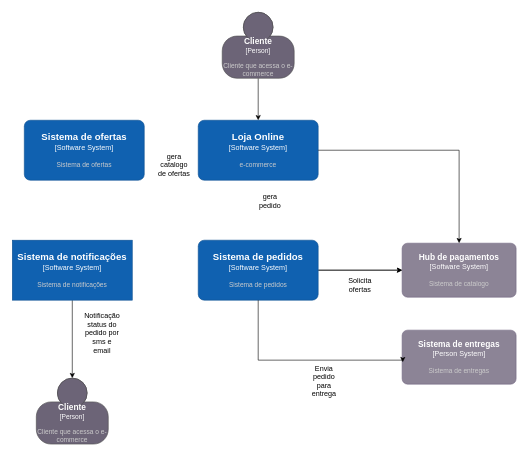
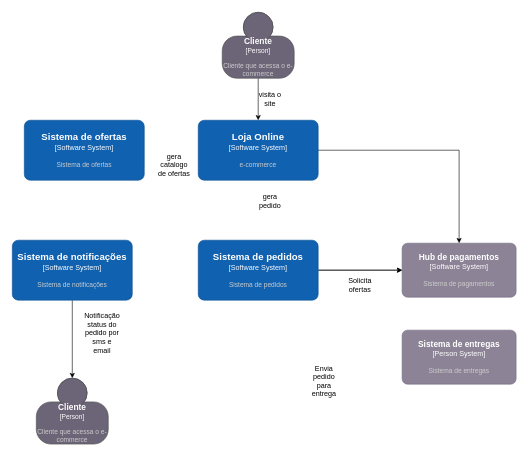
  <mxCell id="0" />
  <mxCell id="1" parent="0" />
  <mxCell id="2" value="&lt;font style=&quot;font-size: 16px&quot;&gt;&lt;b&gt;Loja Online&lt;/b&gt;&lt;/font&gt;&lt;div&gt;[Software System]&lt;/div&gt;&lt;br&gt;&lt;div&gt;&lt;font style=&quot;font-size: 11px&quot;&gt;&lt;font color=&quot;#cccccc&quot;&gt;e-commerce&lt;/font&gt;&lt;/div&gt;" style="rounded=1;whiteSpace=wrap;html=1;labelBackgroundColor=none;fillColor=#1061B0;fontColor=#ffffff;align=center;arcSize=10;strokeColor=#0D5091;metaEdit=1;resizable=1;points=[[0.25,0,0],[0.5,0,0],[0.75,0,0],[1,0.25,0],[1,0.5,0],[1,0.75,0],[0.75,1,0],[0.5,1,0],[0.25,1,0],[0,0.75,0],[0,0.5,0],[0,0.25,0]];movable=1;rotatable=1;deletable=1;editable=1;locked=0;connectable=1;" vertex="1" parent="1"><mxGeometry x="330" y="200" width="200" height="100" as="geometry" /></mxCell>
  <mxCell id="3" style="edgeStyle=orthogonalEdgeStyle;rounded=0;orthogonalLoop=1;jettySize=auto;html=1;fontFamily=Helvetica;fontSize=12;fontColor=#ffffff;labelBackgroundColor=none;resizable=0;" edge="1" parent="1" source="4" target="2"><mxGeometry relative="1" as="geometry" /></mxCell>
  <mxCell id="4" value="&lt;font style=&quot;font-size: 14px&quot;&gt;&lt;b&gt;Cliente&lt;/b&gt;&lt;/font&gt;&lt;div&gt;[Person]&lt;/div&gt;&lt;br&gt;&lt;div&gt;&lt;font style=&quot;font-size: 11px&quot;&gt;&lt;font color=&quot;#cccccc&quot;&gt;Cliente que acessa o e-commerce&lt;/font&gt;&lt;/div&gt;" style="html=1;fontSize=11;dashed=0;whiteSpace=wrap;fillColor=#6C6477;strokeColor=#4D4D4D;fontColor=#ffffff;shape=mxgraph.c4.person2;align=center;metaEdit=1;points=[[0.5,0,0],[1,0.5,0],[1,0.75,0],[0.75,1,0],[0.5,1,0],[0.25,1,0],[0,0.75,0],[0,0.5,0]];resizable=1;movable=1;rotatable=1;deletable=1;editable=1;locked=0;connectable=1;" vertex="1" parent="1"><mxGeometry x="370" y="20" width="120" height="110" as="geometry" /></mxCell>
- <mxCell id="5" value="&lt;font style=&quot;font-size: 14px&quot;&gt;&lt;b&gt;Hub de pagamentos&lt;/b&gt;&lt;/font&gt;&lt;div&gt;[Software System]&lt;/div&gt;&lt;br&gt;&lt;div&gt;&lt;font style=&quot;font-size: 11px&quot;&gt;&lt;font color=&quot;#cccccc&quot;&gt;Sistema de catalogo&lt;/font&gt;&lt;/div&gt;" style="rounded=1;whiteSpace=wrap;html=1;labelBackgroundColor=none;fillColor=#8C8496;fontColor=#ffffff;align=center;arcSize=10;strokeColor=#736782;metaEdit=1;resizable=1;points=[[0.25,0,0],[0.5,0,0],[0.75,0,0],[1,0.25,0],[1,0.5,0],[1,0.75,0],[0.75,1,0],[0.5,1,0],[0.25,1,0],[0,0.75,0],[0,0.5,0],[0,0.25,0]];verticalAlign=middle;fontFamily=Helvetica;fontSize=12;movable=1;rotatable=1;deletable=1;editable=1;locked=0;connectable=1;" vertex="1" parent="1"><mxGeometry x="670" y="405" width="190" height="90" as="geometry" /></mxCell>
+ <mxCell id="5" value="&lt;font style=&quot;font-size: 14px&quot;&gt;&lt;b&gt;Hub de pagamentos&lt;/b&gt;&lt;/font&gt;&lt;div&gt;[Software System]&lt;/div&gt;&lt;br&gt;&lt;div&gt;&lt;font style=&quot;font-size: 11px&quot;&gt;&lt;font color=&quot;#cccccc&quot;&gt;Sistema de pagamentos&lt;/font&gt;&lt;/div&gt;" style="rounded=1;whiteSpace=wrap;html=1;labelBackgroundColor=none;fillColor=#8C8496;fontColor=#ffffff;align=center;arcSize=10;strokeColor=#736782;metaEdit=1;resizable=1;points=[[0.25,0,0],[0.5,0,0],[0.75,0,0],[1,0.25,0],[1,0.5,0],[1,0.75,0],[0.75,1,0],[0.5,1,0],[0.25,1,0],[0,0.75,0],[0,0.5,0],[0,0.25,0]];verticalAlign=middle;fontFamily=Helvetica;fontSize=12;movable=1;rotatable=1;deletable=1;editable=1;locked=0;connectable=1;" vertex="1" parent="1"><mxGeometry x="670" y="405" width="190" height="90" as="geometry" /></mxCell>
  <mxCell id="6" style="edgeStyle=orthogonalEdgeStyle;rounded=0;orthogonalLoop=1;jettySize=auto;html=1;entryX=0;entryY=0.5;entryDx=0;entryDy=0;entryPerimeter=0;fontFamily=Helvetica;fontSize=12;fontColor=#ffffff;labelBackgroundColor=none;resizable=0;" edge="1" parent="1"><mxGeometry relative="1" as="geometry"><mxPoint x="530" y="450" as="sourcePoint" /><mxPoint x="670" y="450" as="targetPoint" /></mxGeometry></mxCell>
  <mxCell id="7" value="Solicita ofertas" style="text;html=1;align=center;verticalAlign=middle;whiteSpace=wrap;rounded=0;fontFamily=Helvetica;fontSize=12;fontColor=#030303;labelBackgroundColor=none;resizable=0;fillColor=none;strokeColor=none;" vertex="1" parent="1"><mxGeometry x="570" y="460" width="60" height="30" as="geometry" /></mxCell>
  <mxCell id="8" style="edgeStyle=orthogonalEdgeStyle;rounded=0;orthogonalLoop=1;jettySize=auto;html=1;fontFamily=Helvetica;fontSize=12;fontColor=#ffffff;labelBackgroundColor=none;resizable=0;" edge="1" parent="1" source="9" target="5"><mxGeometry relative="1" as="geometry" /></mxCell>
  <mxCell id="9" value="&lt;font style=&quot;font-size: 16px&quot;&gt;&lt;b&gt;Sistema de pedidos&lt;/b&gt;&lt;/font&gt;&lt;div&gt;[Software System]&lt;/div&gt;&lt;br&gt;&lt;div&gt;&lt;font style=&quot;font-size: 11px&quot;&gt;&lt;font color=&quot;#cccccc&quot;&gt;Sistema de pedidos&lt;/font&gt;&lt;/div&gt;" style="rounded=1;whiteSpace=wrap;html=1;labelBackgroundColor=none;fillColor=#1061B0;fontColor=#ffffff;align=center;arcSize=10;strokeColor=#0D5091;metaEdit=1;resizable=1;points=[[0.25,0,0],[0.5,0,0],[0.75,0,0],[1,0.25,0],[1,0.5,0],[1,0.75,0],[0.75,1,0],[0.5,1,0],[0.25,1,0],[0,0.75,0],[0,0.5,0],[0,0.25,0]];movable=1;rotatable=1;deletable=1;editable=1;locked=0;connectable=1;" vertex="1" parent="1"><mxGeometry x="330" y="400" width="200" height="100" as="geometry" /></mxCell>
  <mxCell id="10" value="gera pedido" style="text;html=1;align=center;verticalAlign=middle;whiteSpace=wrap;rounded=0;fontFamily=Helvetica;fontSize=12;fontColor=#030303;labelBackgroundColor=none;resizable=0;fillColor=none;strokeColor=none;" vertex="1" parent="1"><mxGeometry x="420" y="320" width="60" height="30" as="geometry" /></mxCell>
  <mxCell id="11" value="&lt;font style=&quot;font-size: 16px&quot;&gt;&lt;b&gt;Sistema de ofertas&lt;/b&gt;&lt;/font&gt;&lt;div&gt;[Software System]&lt;/div&gt;&lt;br&gt;&lt;div&gt;&lt;font style=&quot;font-size: 11px&quot;&gt;&lt;font color=&quot;#cccccc&quot;&gt;Sistema de ofertas&lt;/font&gt;&lt;/div&gt;" style="rounded=1;whiteSpace=wrap;html=1;labelBackgroundColor=none;fillColor=#1061B0;fontColor=#ffffff;align=center;arcSize=10;strokeColor=#0D5091;metaEdit=1;resizable=1;points=[[0.25,0,0],[0.5,0,0],[0.75,0,0],[1,0.25,0],[1,0.5,0],[1,0.75,0],[0.75,1,0],[0.5,1,0],[0.25,1,0],[0,0.75,0],[0,0.5,0],[0,0.25,0]];movable=1;rotatable=1;deletable=1;editable=1;locked=0;connectable=1;" vertex="1" parent="1"><mxGeometry x="40" y="200" width="200" height="100" as="geometry" /></mxCell>
+ <mxCell id="12" value="visita o site" style="text;html=1;align=center;verticalAlign=middle;whiteSpace=wrap;rounded=0;fontFamily=Helvetica;fontSize=12;fontColor=#030303;labelBackgroundColor=none;resizable=0;fillColor=none;strokeColor=none;" vertex="1" parent="1"><mxGeometry x="420" y="150" width="60" height="30" as="geometry" /></mxCell>
  <mxCell id="13" style="edgeStyle=orthogonalEdgeStyle;rounded=0;orthogonalLoop=1;jettySize=auto;html=1;fontFamily=Helvetica;fontSize=12;fontColor=#ffffff;labelBackgroundColor=none;resizable=0;" edge="1" parent="1" source="2" target="5"><mxGeometry relative="1" as="geometry" /></mxCell>
  <mxCell id="14" value="gera catalogo de ofertas" style="text;html=1;align=center;verticalAlign=middle;whiteSpace=wrap;rounded=0;fontFamily=Helvetica;fontSize=12;fontColor=#030303;labelBackgroundColor=none;resizable=0;fillColor=none;strokeColor=none;" vertex="1" parent="1"><mxGeometry x="260" y="260" width="60" height="30" as="geometry" /></mxCell>
  <mxCell id="15" value="&lt;font style=&quot;font-size: 14px&quot;&gt;&lt;b&gt;Sistema de entregas&lt;/b&gt;&lt;/font&gt;&lt;div&gt;[Person System]&lt;/div&gt;&lt;br&gt;&lt;div&gt;&lt;font style=&quot;font-size: 11px&quot;&gt;&lt;font color=&quot;#cccccc&quot;&gt;Sistema de entregas&lt;/font&gt;&lt;/div&gt;" style="rounded=1;whiteSpace=wrap;html=1;labelBackgroundColor=none;fillColor=#8C8496;fontColor=#ffffff;align=center;arcSize=10;strokeColor=#736782;metaEdit=1;resizable=1;points=[[0.25,0,0],[0.5,0,0],[0.75,0,0],[1,0.25,0],[1,0.5,0],[1,0.75,0],[0.75,1,0],[0.5,1,0],[0.25,1,0],[0,0.75,0],[0,0.5,0],[0,0.25,0]];verticalAlign=middle;fontFamily=Helvetica;fontSize=12;movable=1;rotatable=1;deletable=1;editable=1;locked=0;connectable=1;" vertex="1" parent="1"><mxGeometry x="670" y="550" width="190" height="90" as="geometry" /></mxCell>
- <mxCell id="16" style="edgeStyle=orthogonalEdgeStyle;rounded=0;orthogonalLoop=1;jettySize=auto;html=1;entryX=0.005;entryY=0.593;entryDx=0;entryDy=0;entryPerimeter=0;fontFamily=Helvetica;fontSize=12;fontColor=#ffffff;labelBackgroundColor=none;resizable=0;" edge="1" parent="1" source="9" target="15"><mxGeometry relative="1" as="geometry"><Array as="points"><mxPoint x="430" y="600" /><mxPoint x="671" y="600" /></Array></mxGeometry></mxCell>
  <mxCell id="17" value="Envia pedido para entrega" style="text;html=1;align=center;verticalAlign=middle;whiteSpace=wrap;rounded=0;fontFamily=Helvetica;fontSize=12;fontColor=#030303;labelBackgroundColor=none;resizable=0;fillColor=none;strokeColor=none;" vertex="1" parent="1"><mxGeometry x="510" y="620" width="60" height="30" as="geometry" /></mxCell>
  <mxCell id="18" style="edgeStyle=orthogonalEdgeStyle;rounded=0;orthogonalLoop=1;jettySize=auto;html=1;fontFamily=Helvetica;fontSize=12;fontColor=#ffffff;labelBackgroundColor=none;resizable=0;" edge="1" parent="1" source="19" target="20"><mxGeometry relative="1" as="geometry" /></mxCell>
- <mxCell id="19" value="&lt;font style=&quot;font-size: 16px&quot;&gt;&lt;b&gt;Sistema de notificações&lt;/b&gt;&lt;/font&gt;&lt;div&gt;[Software System]&lt;/div&gt;&lt;br&gt;&lt;div&gt;&lt;font style=&quot;font-size: 11px&quot;&gt;&lt;font color=&quot;#cccccc&quot;&gt;Sistema de notificações&lt;/font&gt;&lt;/div&gt;" style="whiteSpace=wrap;html=1;labelBackgroundColor=none;fillColor=#1061B0;fontColor=#ffffff;align=center;arcSize=10;strokeColor=#0D5091;metaEdit=1;resizable=1;points=[[0.25,0,0],[0.5,0,0],[0.75,0,0],[1,0.25,0],[1,0.5,0],[1,0.75,0],[0.75,1,0],[0.5,1,0],[0.25,1,0],[0,0.75,0],[0,0.5,0],[0,0.25,0]];movable=1;rotatable=1;deletable=1;editable=1;locked=0;connectable=1;rounded=0;" vertex="1" parent="1"><mxGeometry x="20" y="400" width="200" height="100" as="geometry" /></mxCell>
+ <mxCell id="19" value="&lt;font style=&quot;font-size: 16px&quot;&gt;&lt;b&gt;Sistema de notificações&lt;/b&gt;&lt;/font&gt;&lt;div&gt;[Software System]&lt;/div&gt;&lt;br&gt;&lt;div&gt;&lt;font style=&quot;font-size: 11px&quot;&gt;&lt;font color=&quot;#cccccc&quot;&gt;Sistema de notificações&lt;/font&gt;&lt;/div&gt;" style="rounded=1;whiteSpace=wrap;html=1;labelBackgroundColor=none;fillColor=#1061B0;fontColor=#ffffff;align=center;arcSize=10;strokeColor=#0D5091;metaEdit=1;resizable=1;points=[[0.25,0,0],[0.5,0,0],[0.75,0,0],[1,0.25,0],[1,0.5,0],[1,0.75,0],[0.75,1,0],[0.5,1,0],[0.25,1,0],[0,0.75,0],[0,0.5,0],[0,0.25,0]];movable=1;rotatable=1;deletable=1;editable=1;locked=0;connectable=1;" vertex="1" parent="1"><mxGeometry x="20" y="400" width="200" height="100" as="geometry" /></mxCell>
  <mxCell id="20" value="&lt;font style=&quot;font-size: 14px&quot;&gt;&lt;b&gt;Cliente&lt;/b&gt;&lt;/font&gt;&lt;div&gt;[Person]&lt;/div&gt;&lt;br&gt;&lt;div&gt;&lt;font style=&quot;font-size: 11px&quot;&gt;&lt;font color=&quot;#cccccc&quot;&gt;Cliente que acessa o e-commerce&lt;/font&gt;&lt;/div&gt;" style="html=1;fontSize=11;dashed=0;whiteSpace=wrap;fillColor=#6C6477;strokeColor=#4D4D4D;fontColor=#ffffff;shape=mxgraph.c4.person2;align=center;metaEdit=1;points=[[0.5,0,0],[1,0.5,0],[1,0.75,0],[0.75,1,0],[0.5,1,0],[0.25,1,0],[0,0.75,0],[0,0.5,0]];resizable=1;movable=1;rotatable=1;deletable=1;editable=1;locked=0;connectable=1;" vertex="1" parent="1"><mxGeometry x="60" y="630" width="120" height="110" as="geometry" /></mxCell>
  <mxCell id="21" value="Notificação status do pedido por sms e email" style="text;html=1;align=center;verticalAlign=middle;whiteSpace=wrap;rounded=0;fontFamily=Helvetica;fontSize=12;fontColor=#030303;labelBackgroundColor=none;resizable=0;fillColor=none;strokeColor=none;" vertex="1" parent="1"><mxGeometry x="140" y="540" width="60" height="30" as="geometry" /></mxCell>
